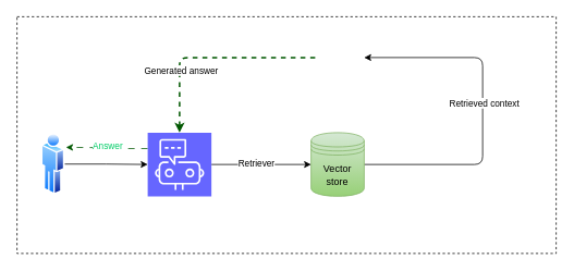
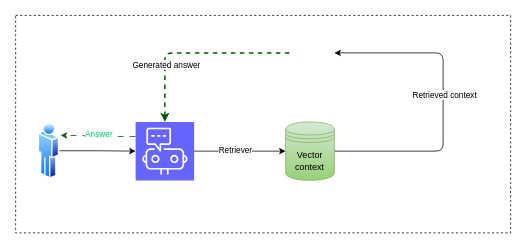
  <mxCell id="0" />
  <mxCell id="1" parent="0" />
  <mxCell id="2" value="" style="rounded=0;whiteSpace=wrap;html=1;dashed=1;" vertex="1" parent="1"><mxGeometry x="20" y="20" width="660" height="290" as="geometry" /></mxCell>
  <mxCell id="3" style="edgeStyle=orthogonalEdgeStyle;rounded=0;orthogonalLoop=1;jettySize=auto;html=1;exitX=1;exitY=0.5;exitDx=0;exitDy=0;" edge="1" parent="1" source="4" target="9"><mxGeometry relative="1" as="geometry" /></mxCell>
  <mxCell id="4" value="" style="image;aspect=fixed;perimeter=ellipsePerimeter;html=1;align=center;shadow=0;spacingTop=3;image=img/lib/active_directory/user.svg;strokeWidth=8;" vertex="1" parent="1"><mxGeometry x="50" y="162" width="28.5" height="77.03" as="geometry" /></mxCell>
  <mxCell id="5" style="edgeStyle=orthogonalEdgeStyle;rounded=0;orthogonalLoop=1;jettySize=auto;html=1;exitX=1;exitY=0.5;exitDx=0;exitDy=0;exitPerimeter=0;entryX=0;entryY=0.5;entryDx=0;entryDy=0;" edge="1" parent="1" source="9" target="12"><mxGeometry relative="1" as="geometry" /></mxCell>
  <mxCell id="6" value="Retriever" style="edgeLabel;html=1;align=center;verticalAlign=middle;resizable=0;points=[];" vertex="1" connectable="0" parent="5"><mxGeometry x="-0.118" y="2" relative="1" as="geometry"><mxPoint as="offset" /></mxGeometry></mxCell>
  <mxCell id="7" style="edgeStyle=orthogonalEdgeStyle;rounded=0;orthogonalLoop=1;jettySize=auto;html=1;exitX=0;exitY=0.25;exitDx=0;exitDy=0;exitPerimeter=0;dashed=1;dashPattern=8 8;fillColor=#008a00;strokeColor=#005700;" edge="1" parent="1" source="9"><mxGeometry relative="1" as="geometry"><mxPoint x="80" y="180" as="targetPoint" /></mxGeometry></mxCell>
  <mxCell id="8" value="&lt;font style=&quot;color: rgb(0, 204, 102);&quot;&gt;Answer&lt;/font&gt;" style="edgeLabel;html=1;align=center;verticalAlign=middle;resizable=0;points=[];" vertex="1" connectable="0" parent="7"><mxGeometry x="0.003" y="-2" relative="1" as="geometry"><mxPoint as="offset" /></mxGeometry></mxCell>
  <mxCell id="9" value="" style="sketch=0;points=[[0,0,0],[0.25,0,0],[0.5,0,0],[0.75,0,0],[1,0,0],[0,1,0],[0.25,1,0],[0.5,1,0],[0.75,1,0],[1,1,0],[0,0.25,0],[0,0.5,0],[0,0.75,0],[1,0.25,0],[1,0.5,0],[1,0.75,0]];points=[[0,0,0],[0.25,0,0],[0.5,0,0],[0.75,0,0],[1,0,0],[0,1,0],[0.25,1,0],[0.5,1,0],[0.75,1,0],[1,1,0],[0,0.25,0],[0,0.5,0],[0,0.75,0],[1,0.25,0],[1,0.5,0],[1,0.75,0]];outlineConnect=0;fontColor=#232F3E;fillColor=#6666FF;strokeColor=#ffffff;dashed=0;verticalLabelPosition=bottom;verticalAlign=top;align=center;html=1;fontSize=12;fontStyle=0;aspect=fixed;shape=mxgraph.aws4.resourceIcon;resIcon=mxgraph.aws4.chatbot;fillStyle=solid;" vertex="1" parent="1"><mxGeometry x="180" y="162" width="78" height="78" as="geometry" /></mxCell>
  <mxCell id="10" style="edgeStyle=orthogonalEdgeStyle;rounded=1;orthogonalLoop=1;jettySize=auto;html=1;exitX=1;exitY=0.5;exitDx=0;exitDy=0;curved=0;entryX=1;entryY=0.5;entryDx=0;entryDy=0;" edge="1" parent="1" source="12" target="15"><mxGeometry relative="1" as="geometry"><mxPoint x="560" y="110" as="targetPoint" /><Array as="points"><mxPoint x="590" y="201" /><mxPoint x="590" y="70" /></Array></mxGeometry></mxCell>
  <mxCell id="11" value="Retrieved context" style="edgeLabel;html=1;align=center;verticalAlign=middle;resizable=0;points=[];" vertex="1" connectable="0" parent="10"><mxGeometry x="0.05" y="-1" relative="1" as="geometry"><mxPoint as="offset" /></mxGeometry></mxCell>
- <mxCell id="12" value="Vector store" style="shape=datastore;whiteSpace=wrap;html=1;fillColor=#d5e8d4;strokeColor=#82b366;gradientColor=#97d077;" vertex="1" parent="1"><mxGeometry x="380" y="162" width="65" height="78" as="geometry" /></mxCell>
+ <mxCell id="12" value="Vector context" style="shape=datastore;whiteSpace=wrap;html=1;fillColor=#d5e8d4;strokeColor=#82b366;gradientColor=#97d077;" vertex="1" parent="1"><mxGeometry x="380" y="162" width="65" height="78" as="geometry" /></mxCell>
  <mxCell id="13" style="edgeStyle=orthogonalEdgeStyle;rounded=1;orthogonalLoop=1;jettySize=auto;html=1;exitX=0;exitY=0.5;exitDx=0;exitDy=0;entryX=0.5;entryY=0;entryDx=0;entryDy=0;entryPerimeter=0;curved=0;strokeWidth=2;dashed=1;fillColor=#008a00;strokeColor=#005700;" edge="1" parent="1" source="15" target="9"><mxGeometry relative="1" as="geometry"><Array as="points"><mxPoint x="219" y="70" /></Array></mxGeometry></mxCell>
  <mxCell id="14" value="Generated answer" style="edgeLabel;html=1;align=center;verticalAlign=middle;resizable=0;points=[];" vertex="1" connectable="0" parent="13"><mxGeometry x="0.405" y="1" relative="1" as="geometry"><mxPoint as="offset" /></mxGeometry></mxCell>
  <mxCell id="15" value="" style="shape=image;verticalLabelPosition=bottom;labelBackgroundColor=default;verticalAlign=top;aspect=fixed;imageAspect=0;image=https://encrypted-tbn0.gstatic.com/images?q=tbn:ANd9GcTMdM9MEQ0ExL1PmInT3U5I8v63YXBEdoIT0Q&amp;s;" vertex="1" parent="1"><mxGeometry x="385" y="40" width="60" height="60" as="geometry" /></mxCell>
